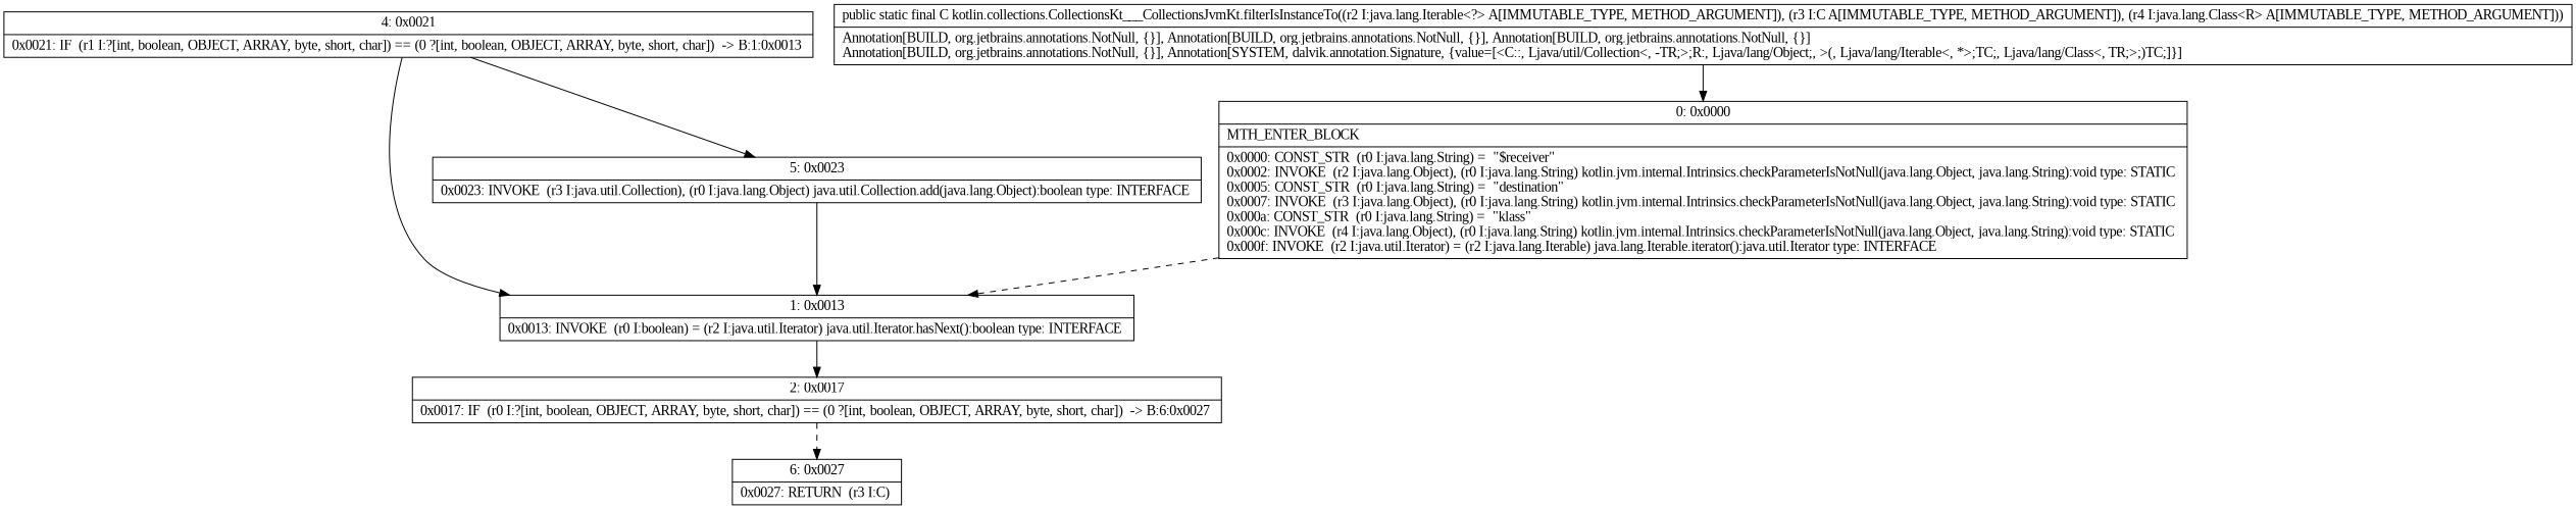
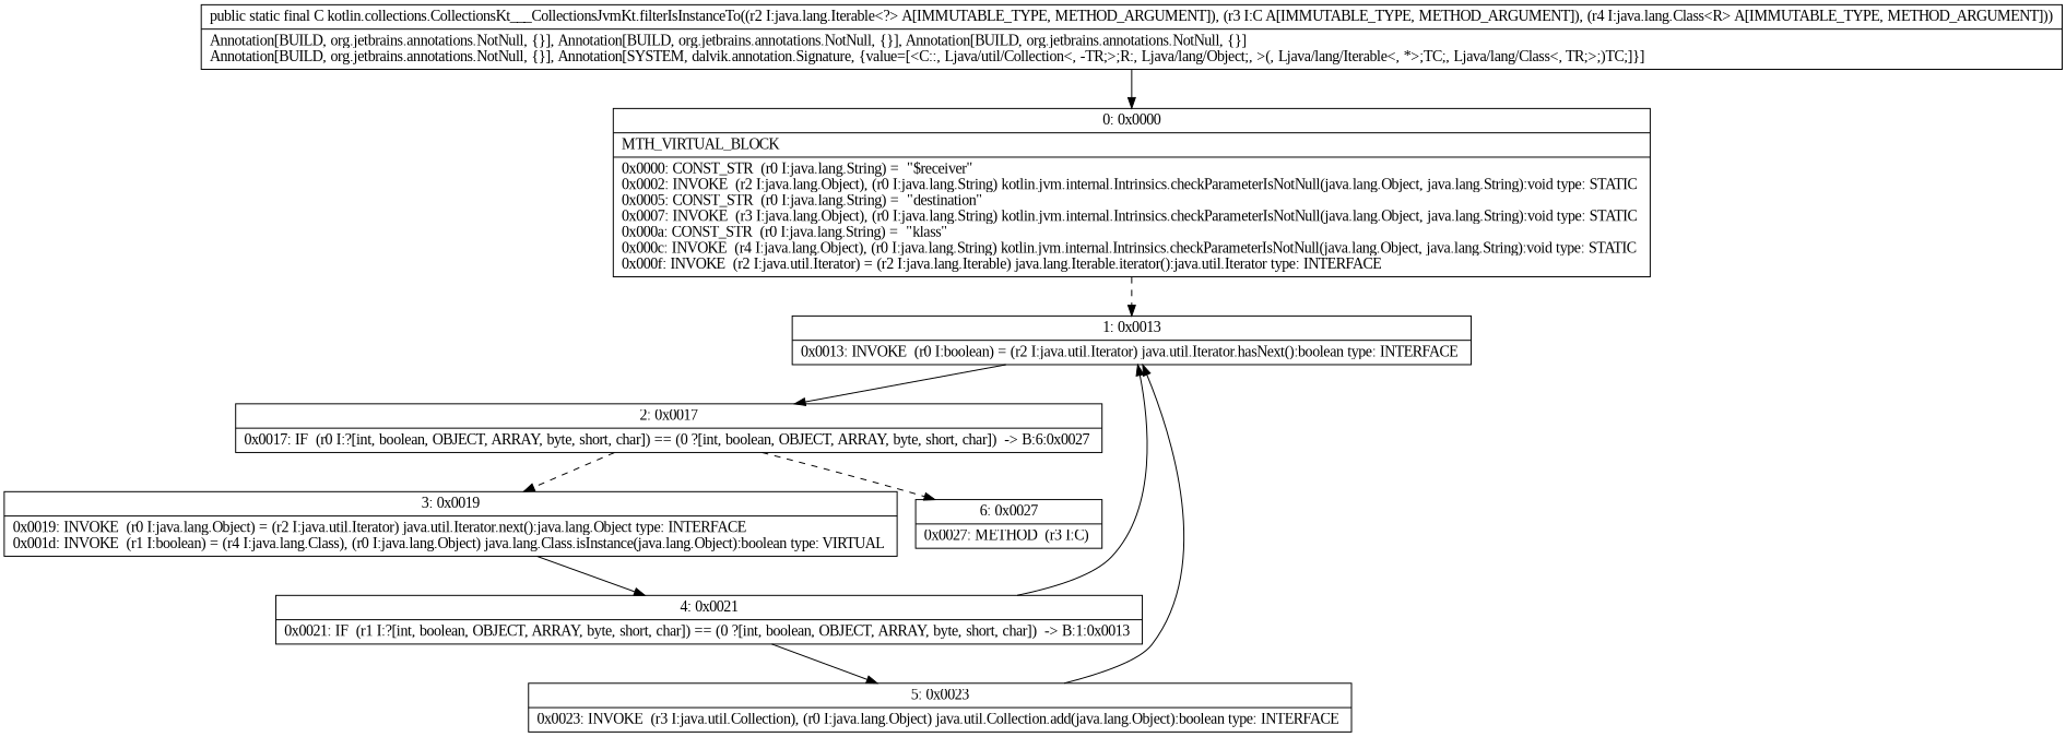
  digraph {
    fontname="Liberation Serif"
    node [fontname="Liberation Serif" shape=record]
    edge [fontname="Liberation Serif"]
-   n1 [label="{0\:\ 0x0000|MTH_ENTER_BLOCK\l|0x0000: CONST_STR  (r0 I:java.lang.String) =  \"$receiver\" \l0x0002: INVOKE  (r2 I:java.lang.Object), (r0 I:java.lang.String) kotlin.jvm.internal.Intrinsics.checkParameterIsNotNull(java.lang.Object, java.lang.String):void type: STATIC \l0x0005: CONST_STR  (r0 I:java.lang.String) =  \"destination\" \l0x0007: INVOKE  (r3 I:java.lang.Object), (r0 I:java.lang.String) kotlin.jvm.internal.Intrinsics.checkParameterIsNotNull(java.lang.Object, java.lang.String):void type: STATIC \l0x000a: CONST_STR  (r0 I:java.lang.String) =  \"klass\" \l0x000c: INVOKE  (r4 I:java.lang.Object), (r0 I:java.lang.String) kotlin.jvm.internal.Intrinsics.checkParameterIsNotNull(java.lang.Object, java.lang.String):void type: STATIC \l0x000f: INVOKE  (r2 I:java.util.Iterator) = (r2 I:java.lang.Iterable) java.lang.Iterable.iterator():java.util.Iterator type: INTERFACE \l}"]
+   n1 [label="{0\:\ 0x0000|MTH_VIRTUAL_BLOCK\l|0x0000: CONST_STR  (r0 I:java.lang.String) =  \"$receiver\" \l0x0002: INVOKE  (r2 I:java.lang.Object), (r0 I:java.lang.String) kotlin.jvm.internal.Intrinsics.checkParameterIsNotNull(java.lang.Object, java.lang.String):void type: STATIC \l0x0005: CONST_STR  (r0 I:java.lang.String) =  \"destination\" \l0x0007: INVOKE  (r3 I:java.lang.Object), (r0 I:java.lang.String) kotlin.jvm.internal.Intrinsics.checkParameterIsNotNull(java.lang.Object, java.lang.String):void type: STATIC \l0x000a: CONST_STR  (r0 I:java.lang.String) =  \"klass\" \l0x000c: INVOKE  (r4 I:java.lang.Object), (r0 I:java.lang.String) kotlin.jvm.internal.Intrinsics.checkParameterIsNotNull(java.lang.Object, java.lang.String):void type: STATIC \l0x000f: INVOKE  (r2 I:java.util.Iterator) = (r2 I:java.lang.Iterable) java.lang.Iterable.iterator():java.util.Iterator type: INTERFACE \l}"]
    n2 [label="{1\:\ 0x0013|0x0013: INVOKE  (r0 I:boolean) = (r2 I:java.util.Iterator) java.util.Iterator.hasNext():boolean type: INTERFACE \l}"]
    n3 [label="{2\:\ 0x0017|0x0017: IF  (r0 I:?[int, boolean, OBJECT, ARRAY, byte, short, char]) == (0 ?[int, boolean, OBJECT, ARRAY, byte, short, char])  \-\> B:6:0x0027 \l}"]
-   n5 [label="{6\:\ 0x0027|0x0027: RETURN  (r3 I:C) \l}"]
+   n4 [label="{3\:\ 0x0019|0x0019: INVOKE  (r0 I:java.lang.Object) = (r2 I:java.util.Iterator) java.util.Iterator.next():java.lang.Object type: INTERFACE \l0x001d: INVOKE  (r1 I:boolean) = (r4 I:java.lang.Class), (r0 I:java.lang.Object) java.lang.Class.isInstance(java.lang.Object):boolean type: VIRTUAL \l}"]
+   n5 [label="{6\:\ 0x0027|0x0027: METHOD  (r3 I:C) \l}"]
    n6 [label="{4\:\ 0x0021|0x0021: IF  (r1 I:?[int, boolean, OBJECT, ARRAY, byte, short, char]) == (0 ?[int, boolean, OBJECT, ARRAY, byte, short, char])  \-\> B:1:0x0013 \l}"]
    n7 [label="{5\:\ 0x0023|0x0023: INVOKE  (r3 I:java.util.Collection), (r0 I:java.lang.Object) java.util.Collection.add(java.lang.Object):boolean type: INTERFACE \l}"]
    n8 [label="{public static final C kotlin.collections.CollectionsKt___CollectionsJvmKt.filterIsInstanceTo((r2 I:java.lang.Iterable\<?\> A[IMMUTABLE_TYPE, METHOD_ARGUMENT]), (r3 I:C A[IMMUTABLE_TYPE, METHOD_ARGUMENT]), (r4 I:java.lang.Class\<R\> A[IMMUTABLE_TYPE, METHOD_ARGUMENT]))  | Annotation[BUILD, org.jetbrains.annotations.NotNull, \{\}], Annotation[BUILD, org.jetbrains.annotations.NotNull, \{\}], Annotation[BUILD, org.jetbrains.annotations.NotNull, \{\}]\lAnnotation[BUILD, org.jetbrains.annotations.NotNull, \{\}], Annotation[SYSTEM, dalvik.annotation.Signature, \{value=[\<C::, Ljava\/util\/Collection\<, \-TR;\>;R:, Ljava\/lang\/Object;, \>(, Ljava\/lang\/Iterable\<, *\>;TC;, Ljava\/lang\/Class\<, TR;\>;)TC;]\}]\l}"]
    n1 -> n2 [style=dashed]
    n2 -> n3
+   n3 -> n4 [style=dashed]
    n3 -> n5 [style=dashed]
+   n4 -> n6
    n6 -> n2
    n6 -> n7 [style=solid]
    n7 -> n2
    n8 -> n1
  }
